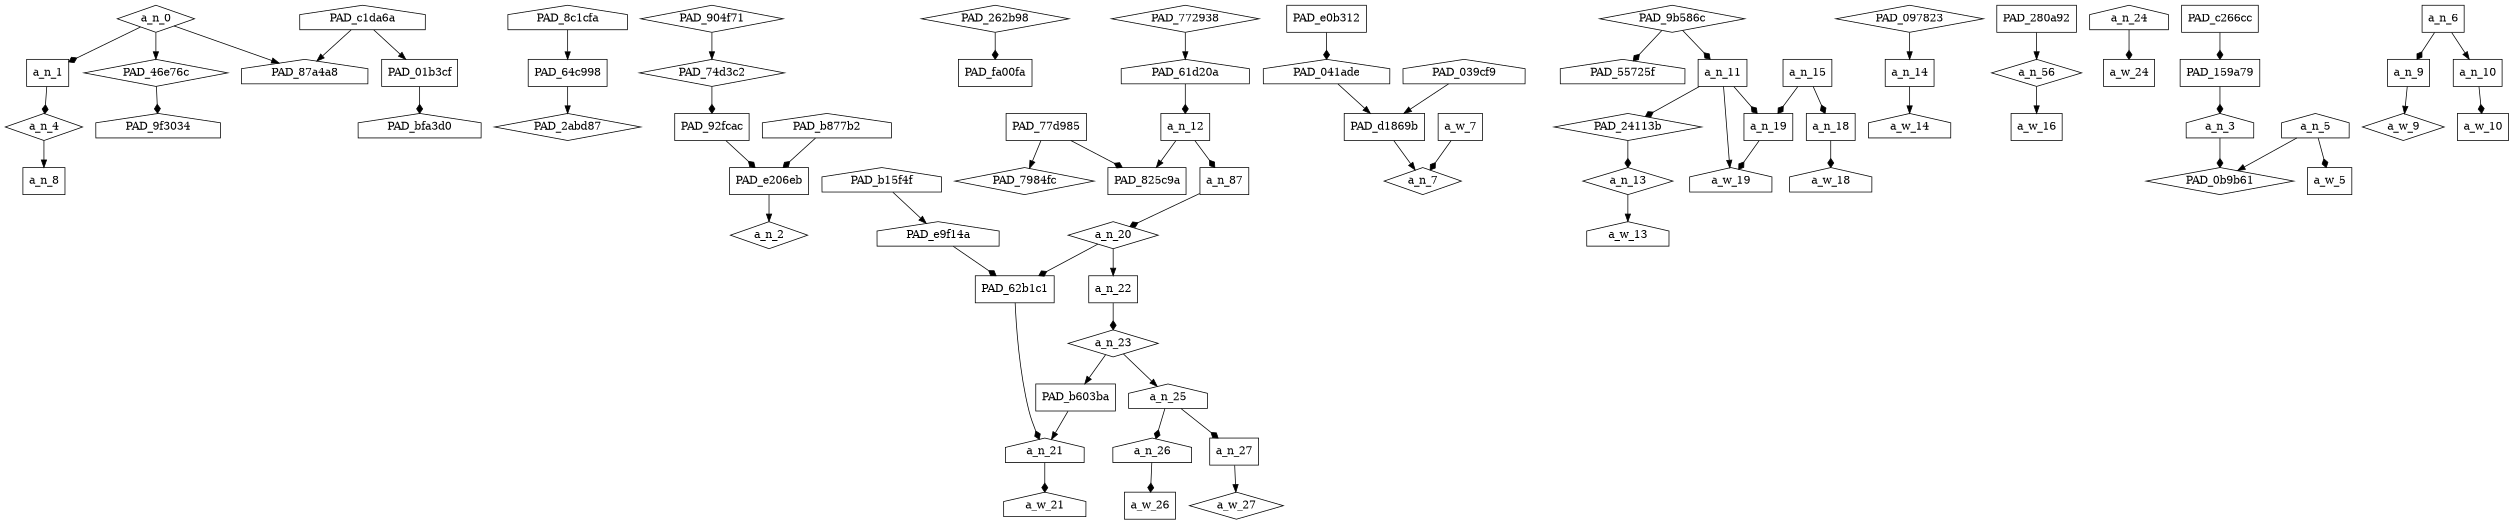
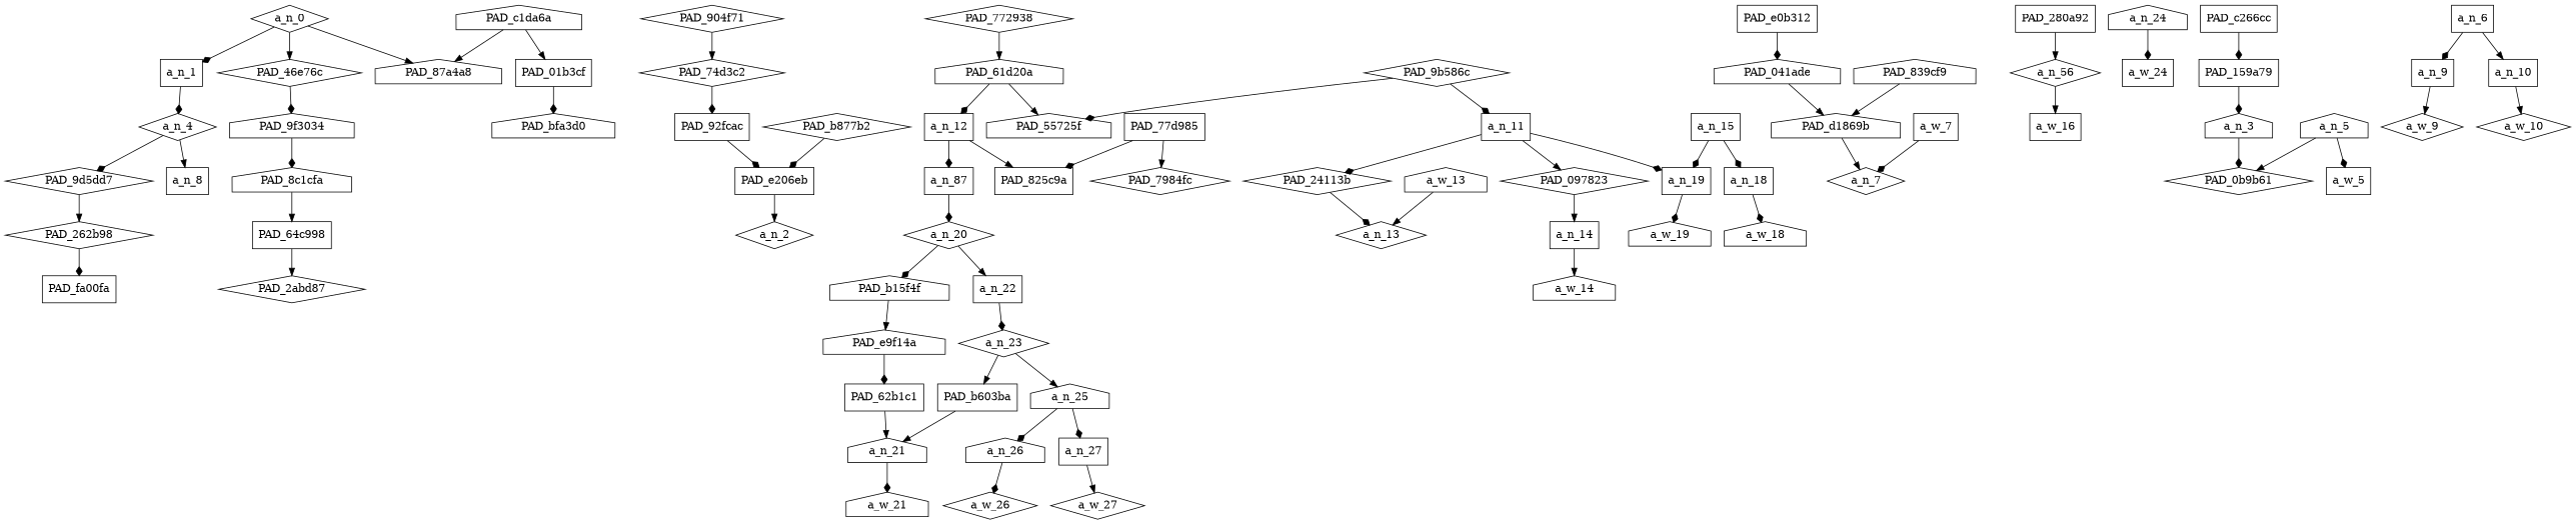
  strict digraph {
    node [div_dir=1 index=0 level=1 shape=box text_span="[10]" value=0.04627158]
    edge [arrowhead=diamond]
    a_n_0 [level=11 shape=diamond text_span="[0, 1, 2, 3, 4, 5, 6, 7, 8, 9, 10, 11, 12, 13]" value=0.99999998]
    PAD_87a4a8 [index=1 level=10 shape=house]
    a_n_1 [level=10 text_span="[0, 1, 2, 3, 4, 5, 6, 7, 8, 9]" value=0.79721707]
    PAD_46e76c [index=2 level=10 shape=diamond text_span="[11, 12, 13]" value=0.15483184]
    a_n_4 [level=9 shape=diamond text_span="[0, 1, 2, 3, 4, 5, 6, 7, 8, 9]" value=0.79569809]
    PAD_9f3034 [index=2 level=9 shape=house text_span="[11, 12, 13]" value=0.15483184]
    PAD_c1da6a [index=1 level=9 shape=house]
    PAD_01b3cf [index=2 level=8]
+   PAD_9d5dd7 [level=8 shape=diamond text_span="[0]" value=0.07085959]
    a_n_8 [index=1 level=8 text_span="[1, 2, 3, 4, 5, 6, 7, 8, 9]" value=0.72331952]
    PAD_8c1cfa [index=3 level=8 shape=house text_span="[11, 12, 13]" value=0.15483184]
    PAD_bfa3d0 [index=3 level=7 shape=house]
    PAD_904f71 [index=4 level=6 shape=diamond]
    PAD_74d3c2 [index=4 level=5 shape=diamond]
    PAD_92fcac [index=5 level=4]
    PAD_e206eb [index=8 level=2]
-   PAD_b877b2 [index=5 level=3 shape=house]
+   PAD_b877b2 [index=5 level=3 shape=diamond]
    a_n_2 [index=10 shape=diamond]
    PAD_262b98 [level=7 shape=diamond text_span="[0]" value=0.07085959]
    PAD_fa00fa [level=6 text_span="[0]" value=0.07085959]
    PAD_772938 [index=1 level=7 shape=diamond text_span="[1, 2, 3, 4]" value=0.44114825]
    PAD_61d20a [index=1 level=6 shape=house text_span="[1, 2, 3, 4]" value=0.44114825]
    a_n_12 [index=2 level=7 text_span="[5, 6, 7, 8, 9]" value=0.28077222]
    PAD_825c9a [index=2 level=6 text_span="[5]" value=0.03104362]
    n25 [index=3 label=a_n_87 level=6 text_span="[6, 7, 8, 9]" value=0.24944208]
    PAD_e0b312 [level=5 text_span="[0]" value=0.07085959]
    PAD_041ade [level=4 shape=house text_span="[0]" value=0.07085959]
-   PAD_d1869b [level=2 text_span="[0]" value=0.07085959]
-   PAD_039cf9 [level=3 shape=house text_span="[0]" value=0.07085959]
+   PAD_d1869b [level=2 shape=house text_span="[0]" value=0.07085959]
+   PAD_039cf9 [level=3 shape=house text_span="[0]" value=0.07085959 label=PAD_839cf9]
    a_n_7 [shape=diamond text_span="[0]" value=0.07085959]
    a_w_7 [div_dir=0 level=0 text_span="[0]" value=fuck]
    PAD_55725f [index=1 level=5 shape=house text_span="[1, 2, 3, 4]" value=0.44114825]
    a_n_20 [index=3 level=5 shape=diamond text_span="[6, 7, 8, 9]" value=0.24913760]
    PAD_9b586c [index=1 level=4 shape=diamond text_span="[1, 2, 3, 4]" value=0.44114825]
    a_n_11 [index=1 level=3 text_span="[1, 2, 3, 4]" value=0.44114825]
    PAD_24113b [index=1 level=2 shape=diamond text_span="[1]" value=0.12335217]
    PAD_097823 [index=2 level=2 shape=diamond text_span="[2]" value=0.04741465]
    a_n_19 [index=4 text_span="[4]" value=0.05315253]
    a_n_13 [index=1 shape=diamond text_span="[1]" value=0.12335217]
    a_n_14 [index=2 text_span="[2]" value=0.04741465]
    a_n_15 [index=3 level=2 text_span="[3, 4]" value=0.26856584]
    a_n_18 [index=3 text_span="[3]" value=0.21356942]
    a_w_13 [div_dir=0 index=1 level=0 shape=house text_span="[1]" value=feminists]
    a_w_14 [div_dir=0 index=2 level=0 shape=house text_span="[2]" value=and]
    a_w_18 [div_dir=0 index=3 level=0 shape=house text_span="[3]" value=kike]
    a_w_19 [div_dir=0 index=4 level=0 shape=house text_span="[4]" value=media]
    PAD_77d985 [index=2 level=5 text_span="[5]" value=0.03104362]
    PAD_7984fc [index=2 level=4 shape=diamond text_span="[5]" value=0.03104362]
    PAD_b15f4f [index=3 level=4 shape=house text_span="[6]" value=0.03291693]
    a_n_22 [index=4 level=4 text_span="[7, 8, 9]" value=0.21591620]
    PAD_280a92 [index=4 level=2 text_span="[5]" value=0.03104362]
    n52 [index=5 label=a_n_56 shape=diamond text_span="[5]" value=0.03104362]
    a_w_16 [div_dir=0 index=5 level=0 text_span="[5]" value=that]
    PAD_e9f14a [index=3 level=3 shape=house text_span="[6]" value=0.03291693]
    a_n_23 [index=4 level=3 shape=diamond text_span="[7, 8, 9]" value=0.21566922]
    PAD_62b1c1 [index=5 level=2 text_span="[6]" value=0.03291693]
    PAD_b603ba [index=6 level=2 text_span="[7]" value=0.02578846]
    a_n_25 [index=7 level=2 shape=house text_span="[8, 9]" value=0.18963377]
    a_n_21 [index=6 shape=house text_span="[6]" value=0.03291693]
    a_w_21 [div_dir=0 index=6 level=0 shape=house text_span="[6]" value=want]
    a_n_26 [index=8 shape=house text_span="[8]" value=0.13414175]
    a_n_27 [index=9 text_span="[9]" value=0.05523228]
    a_n_24 [index=7 shape=house text_span="[7]" value=0.02578846]
    a_w_24 [div_dir=0 index=7 level=0 text_span="[7]" value=to]
-   a_w_26 [div_dir=0 index=8 level=0 text_span="[8]" value=emasculate]
+   a_w_26 [div_dir=0 index=8 level=0 shape=diamond text_span="[8]" value=emasculate]
    a_w_27 [div_dir=0 index=9 level=0 shape=diamond text_span="[9]" value=fathers]
    n67 [index=4 label=PAD_64c998 level=7 text_span="[11, 12, 13]" value=0.15483184]
    PAD_2abd87 [index=5 level=6 shape=diamond text_span="[11, 12, 13]" value=0.15483184]
    PAD_c266cc [index=5 level=5 text_span="[11, 12, 13]" value=0.15483184]
    PAD_159a79 [index=6 level=4 text_span="[11, 12, 13]" value=0.15483184]
    a_n_3 [index=6 level=3 shape=house text_span="[11, 12, 13]" value=0.15483184]
    PAD_0b9b61 [index=9 level=2 shape=diamond text_span="[11]" value=0.05557196]
    a_n_6 [index=10 level=2 text_span="[12, 13]" value=0.09852273]
    a_n_9 [index=12 text_span="[12]" value=0.04177652]
    a_n_10 [index=13 text_span="[13]" value=0.05616829]
    a_n_5 [index=11 shape=house text_span="[11]" value=0.05557196]
    a_w_5 [div_dir=0 index=11 level=0 text_span="[11]" value=piss]
    a_w_9 [div_dir=0 index=12 level=0 shape=diamond text_span="[12]" value=on]
-   a_w_10 [div_dir=0 index=13 level=0 text_span="[13]" value=them]
+   a_w_10 [div_dir=0 index=13 level=0 shape=diamond text_span="[13]" value=them]
    a_n_0 -> PAD_87a4a8 [arrowhead=normal]
    a_n_0 -> a_n_1
    a_n_0 -> PAD_46e76c [arrowhead=normal]
    a_n_1 -> a_n_4
    PAD_46e76c -> PAD_9f3034
+   a_n_4 -> PAD_9d5dd7
    a_n_4 -> a_n_8 [arrowhead=normal]
+   PAD_9f3034 -> PAD_8c1cfa
    PAD_c1da6a -> PAD_87a4a8 [arrowhead=normal]
    PAD_c1da6a -> PAD_01b3cf [arrowhead=normal]
    PAD_01b3cf -> PAD_bfa3d0
+   PAD_9d5dd7 -> PAD_262b98 [arrowhead=normal]
    PAD_8c1cfa -> n67 [arrowhead=normal]
    PAD_904f71 -> PAD_74d3c2 [arrowhead=normal]
    PAD_74d3c2 -> PAD_92fcac
    PAD_92fcac -> PAD_e206eb
    PAD_e206eb -> a_n_2 [arrowhead=normal]
    PAD_b877b2 -> PAD_e206eb
    PAD_262b98 -> PAD_fa00fa
    PAD_772938 -> PAD_61d20a [arrowhead=normal]
    PAD_61d20a -> a_n_12
+   PAD_61d20a -> PAD_55725f [arrowhead=normal]
    a_n_12 -> PAD_825c9a [arrowhead=normal]
    a_n_12 -> n25
    n25 -> a_n_20
    PAD_e0b312 -> PAD_041ade
    PAD_041ade -> PAD_d1869b [arrowhead=normal]
    PAD_d1869b -> a_n_7 [arrowhead=normal]
    PAD_039cf9 -> PAD_d1869b [arrowhead=normal]
    a_w_7 -> a_n_7
-   a_n_20 -> PAD_62b1c1
+   a_n_20 -> PAD_b15f4f
    a_n_20 -> a_n_22 [arrowhead=normal]
    PAD_9b586c -> PAD_55725f
    PAD_9b586c -> a_n_11
    a_n_11 -> PAD_24113b
-   a_n_11 -> a_w_19 [arrowhead=normal]
+   a_n_11 -> PAD_097823 [arrowhead=normal]
    a_n_11 -> a_n_19
    PAD_24113b -> a_n_13
    PAD_097823 -> a_n_14 [arrowhead=normal]
    a_n_19 -> a_w_19
-   a_n_13 -> a_w_13 [arrowhead=normal]
+   a_w_13 -> a_n_13 [arrowhead=normal]
    a_n_14 -> a_w_14 [arrowhead=normal]
    a_n_15 -> a_n_19
    a_n_15 -> a_n_18
    a_n_18 -> a_w_18
    PAD_77d985 -> PAD_825c9a
    PAD_77d985 -> PAD_7984fc [arrowhead=normal]
    PAD_b15f4f -> PAD_e9f14a [arrowhead=normal]
    a_n_22 -> a_n_23
    PAD_280a92 -> n52 [arrowhead=normal]
    n52 -> a_w_16 [arrowhead=normal]
    PAD_e9f14a -> PAD_62b1c1
    a_n_23 -> PAD_b603ba [arrowhead=normal]
    a_n_23 -> a_n_25 [arrowhead=normal]
-   PAD_62b1c1 -> a_n_21
+   PAD_62b1c1 -> a_n_21 [arrowhead=normal]
    PAD_b603ba -> a_n_21 [arrowhead=normal]
    a_n_25 -> a_n_26
    a_n_25 -> a_n_27
    a_n_21 -> a_w_21
    a_n_26 -> a_w_26
    a_n_27 -> a_w_27 [arrowhead=normal]
    a_n_24 -> a_w_24
    n67 -> PAD_2abd87 [arrowhead=normal]
    PAD_c266cc -> PAD_159a79
    PAD_159a79 -> a_n_3
    a_n_3 -> PAD_0b9b61
    a_n_6 -> a_n_9
    a_n_6 -> a_n_10 [arrowhead=normal]
    a_n_9 -> a_w_9 [arrowhead=normal]
-   a_n_10 -> a_w_10
+   a_n_10 -> a_w_10 [arrowhead=normal]
    a_n_5 -> PAD_0b9b61 [arrowhead=normal]
    a_n_5 -> a_w_5
  }
